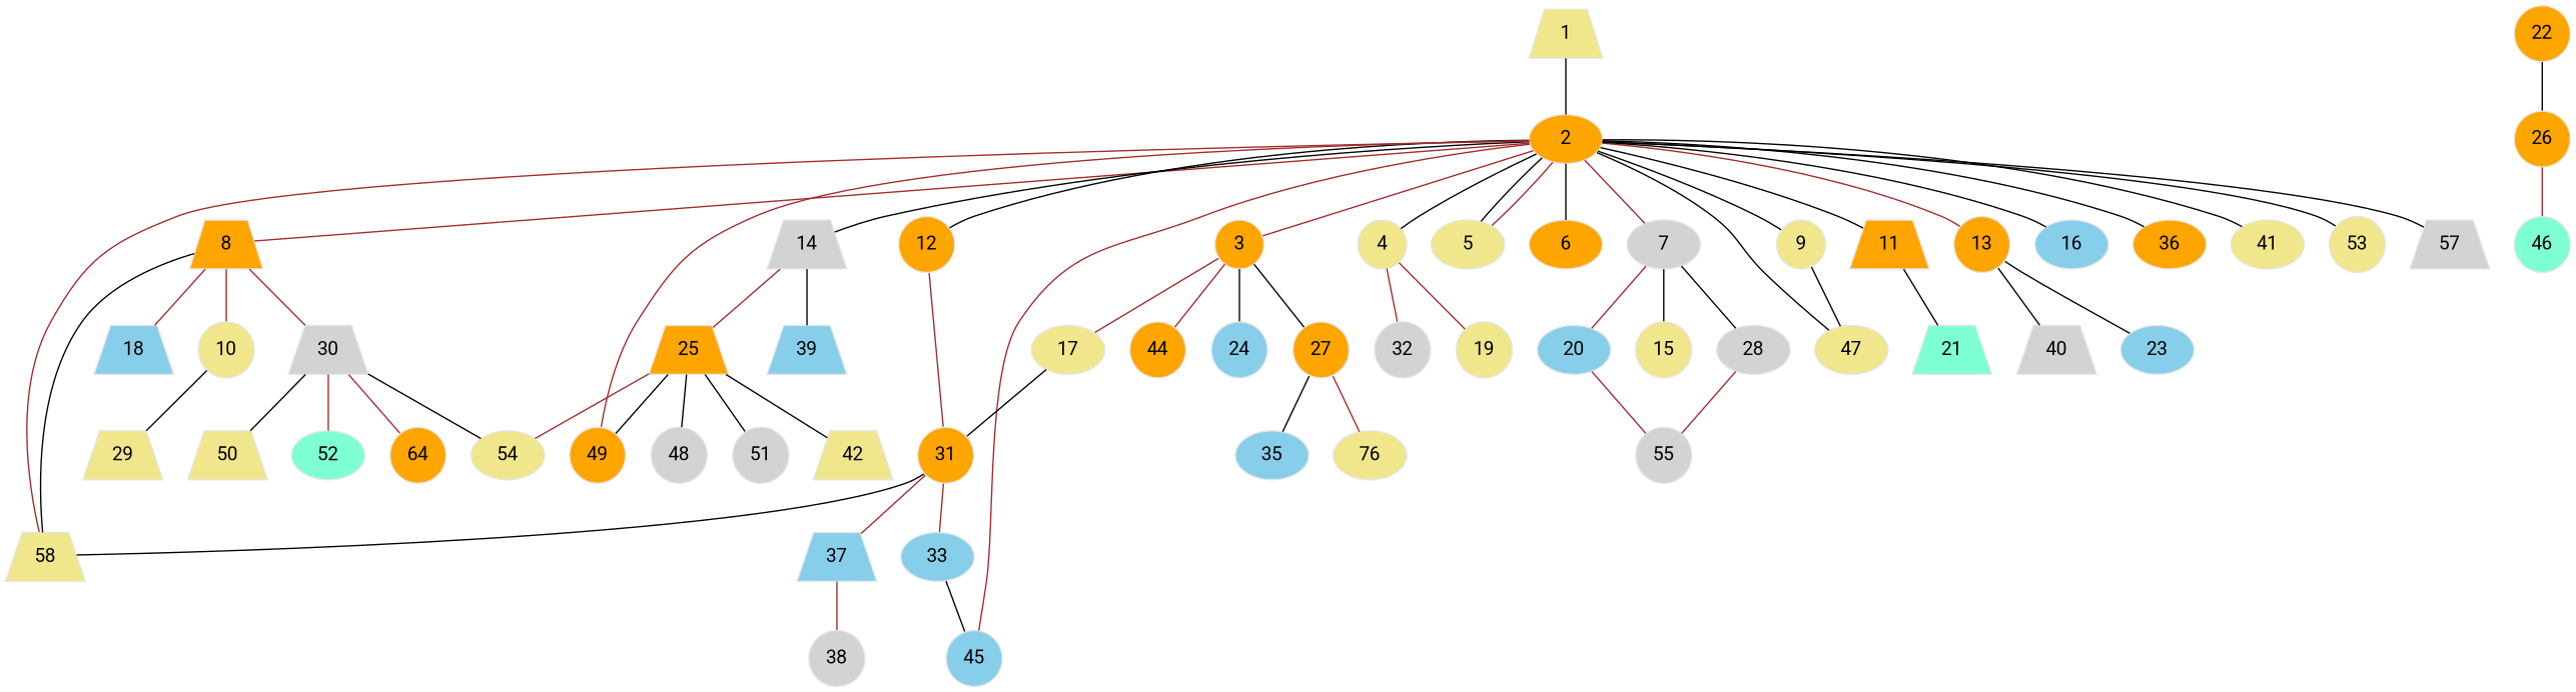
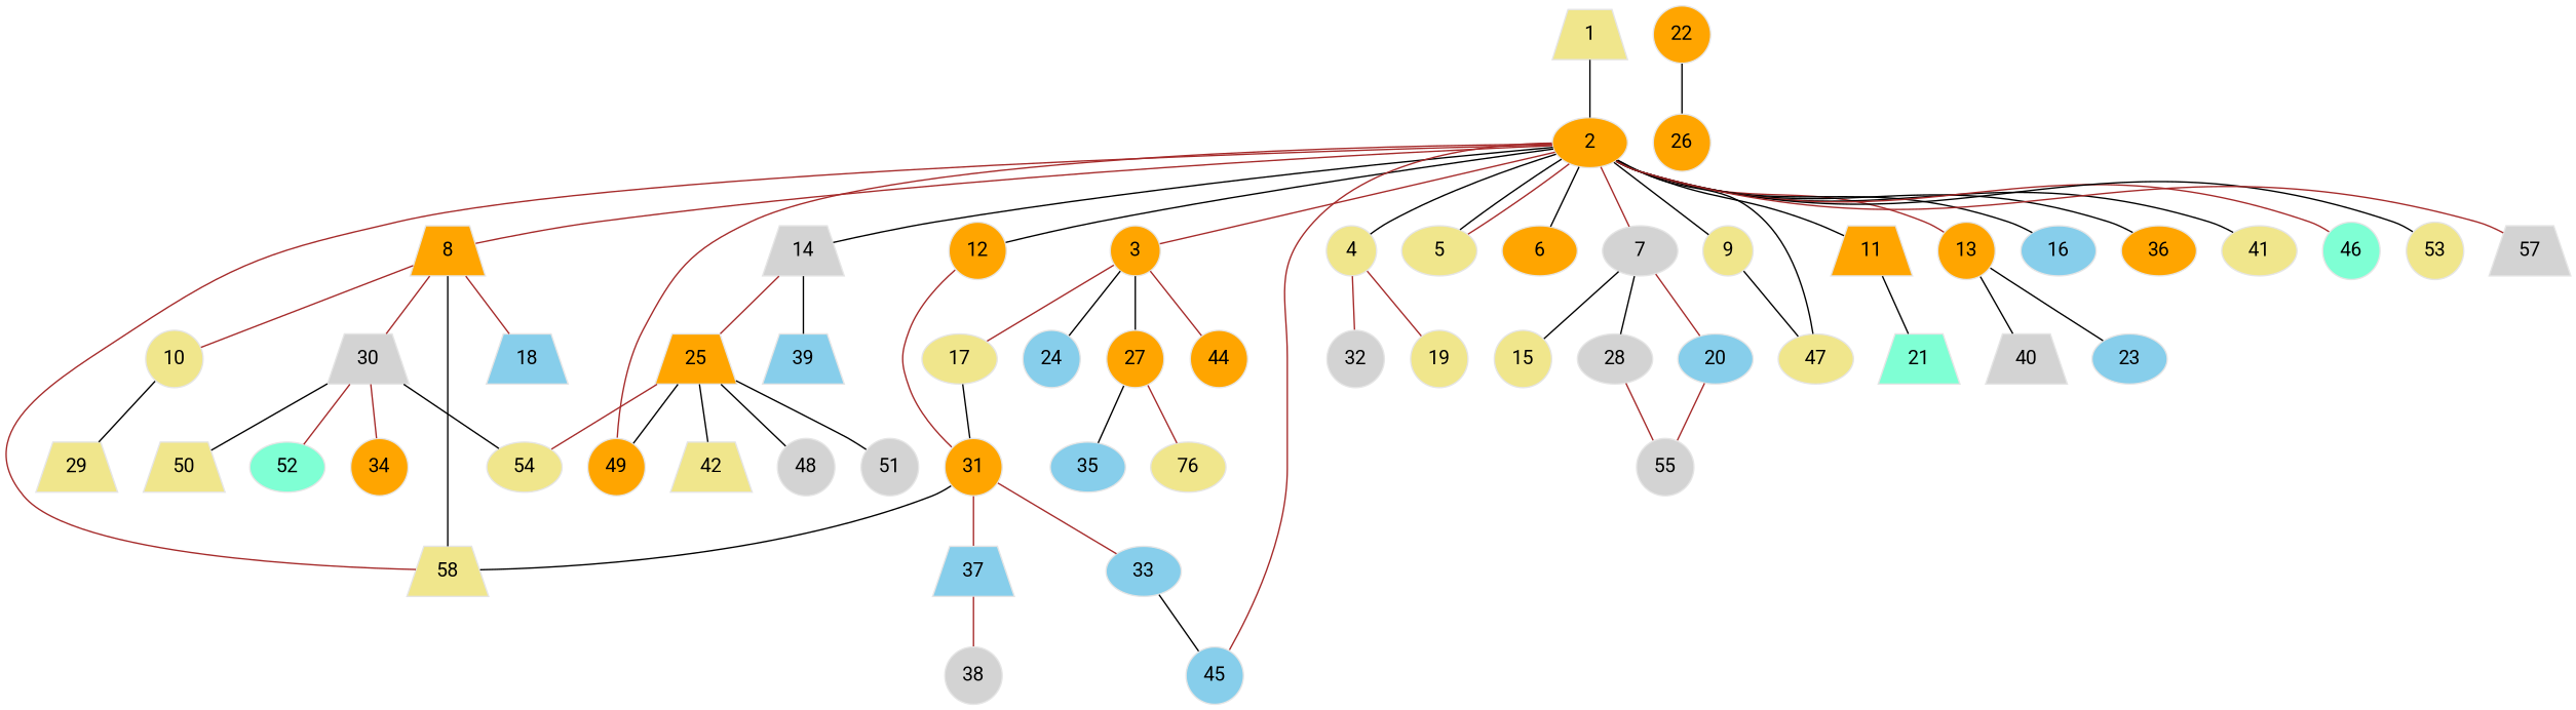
  graph {
    fontname=Roboto
    node [color=gray90 fillcolor=khaki fontname=Roboto shape=circle style=filled]
    edge [color=black fontname=Roboto]
    1 [shape=trapezium]
    2 [fillcolor=orange shape=ellipse]
    3 [fillcolor=orange]
    4
    5 [shape=ellipse]
    6 [fillcolor=orange shape=ellipse]
    7 [fillcolor=lightgrey shape=ellipse]
    8 [fillcolor=orange shape=trapezium]
    9
    11 [fillcolor=orange shape=trapezium]
    12 [fillcolor=orange]
    13 [fillcolor=orange]
    14 [fillcolor=lightgrey shape=trapezium]
    16 [fillcolor=skyblue shape=ellipse]
    36 [fillcolor=orange shape=ellipse]
    41 [shape=ellipse]
    45 [fillcolor=skyblue]
    46 [fillcolor=aquamarine]
    47 [shape=ellipse]
    49 [fillcolor=orange]
    53
    57 [fillcolor=lightgrey shape=trapezium]
    58 [shape=trapezium]
    17 [shape=ellipse]
    24 [fillcolor=skyblue]
    27 [fillcolor=orange]
    44 [fillcolor=orange]
    19
    32 [fillcolor=lightgrey]
    15
    20 [fillcolor=skyblue shape=ellipse]
    28 [fillcolor=lightgrey shape=ellipse]
    10
    18 [fillcolor=skyblue shape=trapezium]
    30 [fillcolor=lightgrey shape=trapezium]
    21 [fillcolor=aquamarine shape=trapezium]
    31 [fillcolor=orange]
    23 [fillcolor=skyblue shape=ellipse]
    40 [fillcolor=lightgrey shape=trapezium]
    25 [fillcolor=orange shape=trapezium]
    39 [fillcolor=skyblue shape=trapezium]
    22 [fillcolor=orange]
    26 [fillcolor=orange]
    35 [fillcolor=skyblue shape=ellipse]
    n45 [label=76 shape=ellipse]
    55 [fillcolor=lightgrey]
    29 [shape=trapezium]
    54 [shape=ellipse]
-   34 [fillcolor=orange label=64]
+   34 [fillcolor=orange]
    50 [shape=trapezium]
    52 [fillcolor=aquamarine shape=ellipse]
    33 [fillcolor=skyblue shape=ellipse]
    37 [fillcolor=skyblue shape=trapezium]
    42 [shape=trapezium]
    48 [fillcolor=lightgrey]
    51 [fillcolor=lightgrey]
    38 [fillcolor=lightgrey]
    1 -- 2
    2 -- 3 [color=brown]
    2 -- 4
    2 -- 5
    2 -- 5 [color=brown]
    2 -- 6
    2 -- 7 [color=brown]
    2 -- 8 [color=brown]
    2 -- 9
    2 -- 11
    2 -- 12
    2 -- 13 [color=brown]
    2 -- 14
    2 -- 16
    2 -- 36
    2 -- 41
    2 -- 45 [color=brown]
-   26 -- 46 [color=brown]
+   2 -- 46 [color=brown]
    2 -- 47
    2 -- 49 [color=brown]
    2 -- 53
-   2 -- 57
+   2 -- 57 [color=brown]
    2 -- 58 [color=brown]
    3 -- 17 [color=brown]
    3 -- 24
    3 -- 27
    3 -- 44 [color=brown]
    4 -- 19 [color=brown]
    4 -- 32 [color=brown]
    7 -- 15
    7 -- 20 [color=brown]
    7 -- 28
    8 -- 58
    8 -- 10 [color=brown]
    8 -- 18 [color=brown]
    8 -- 30 [color=brown]
    9 -- 47
    11 -- 21
    12 -- 31 [color=brown]
    13 -- 23
    13 -- 40
    14 -- 25 [color=brown]
    14 -- 39
    17 -- 31
    27 -- 35
    27 -- n45 [color=brown]
    20 -- 55 [color=brown]
    28 -- 55 [color=brown]
    10 -- 29
    30 -- 54
    30 -- 34 [color=brown]
    30 -- 50
    30 -- 52 [color=brown]
    31 -- 58
    31 -- 33 [color=brown]
    31 -- 37 [color=brown]
    25 -- 49
    25 -- 54 [color=brown]
    25 -- 42
    25 -- 48
    25 -- 51
    22 -- 26
    33 -- 45
    37 -- 38 [color=brown]
  }
